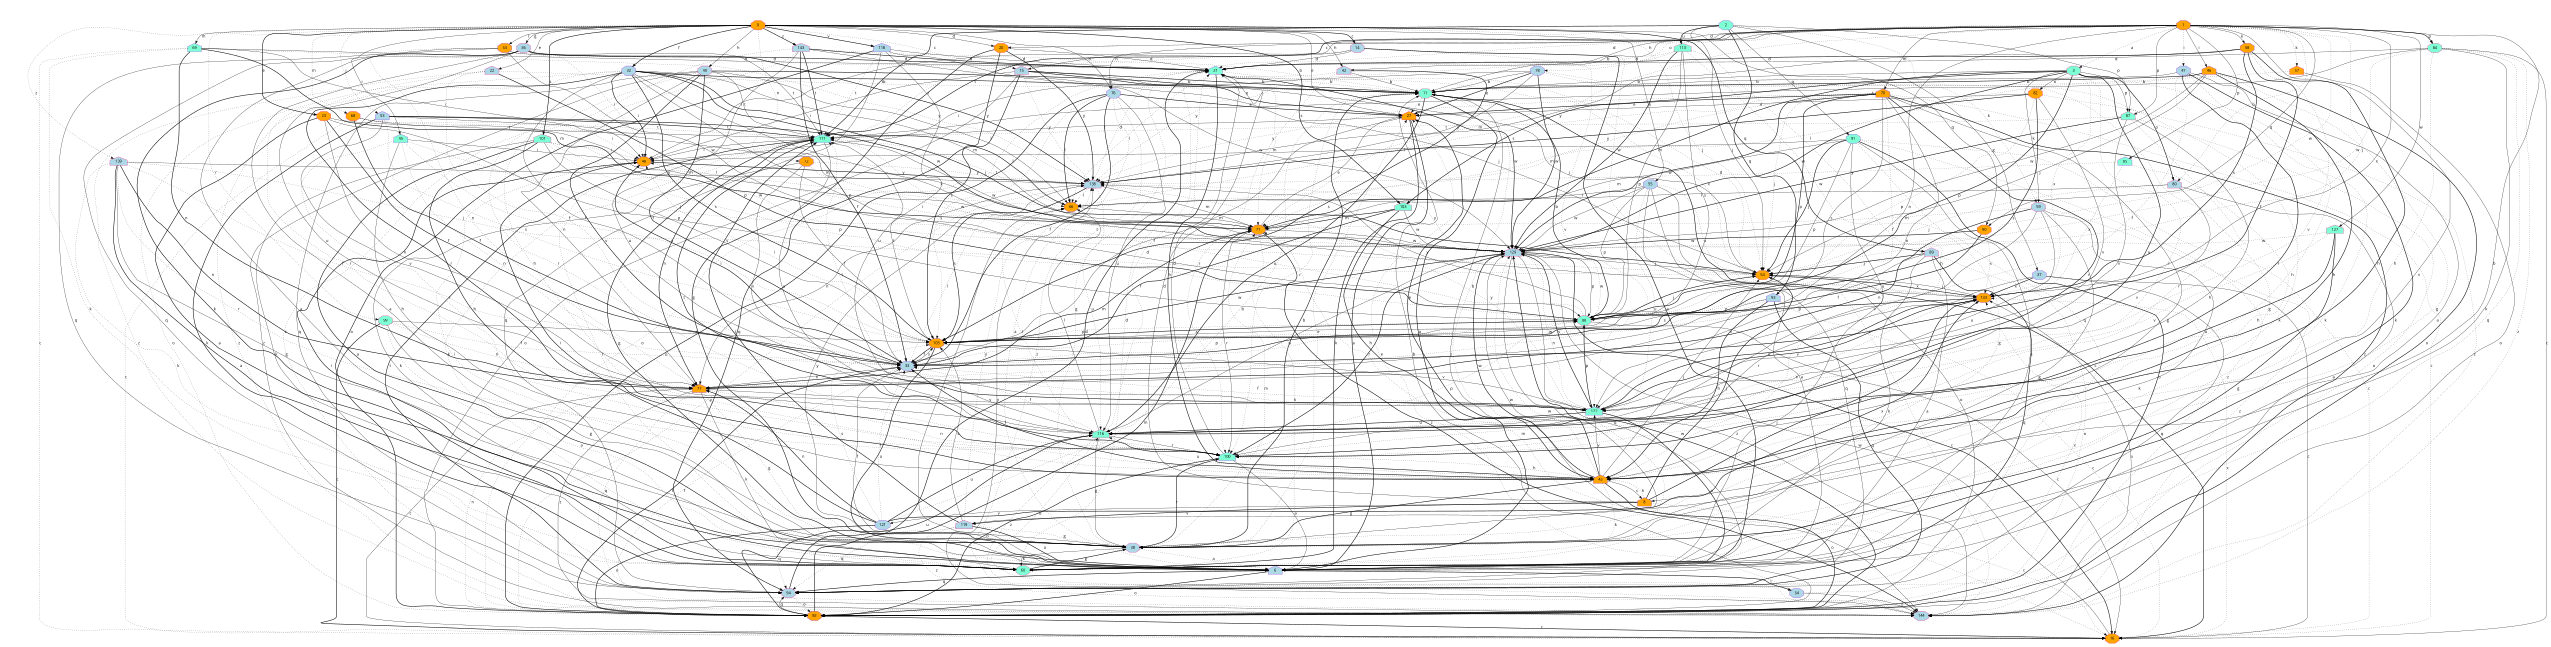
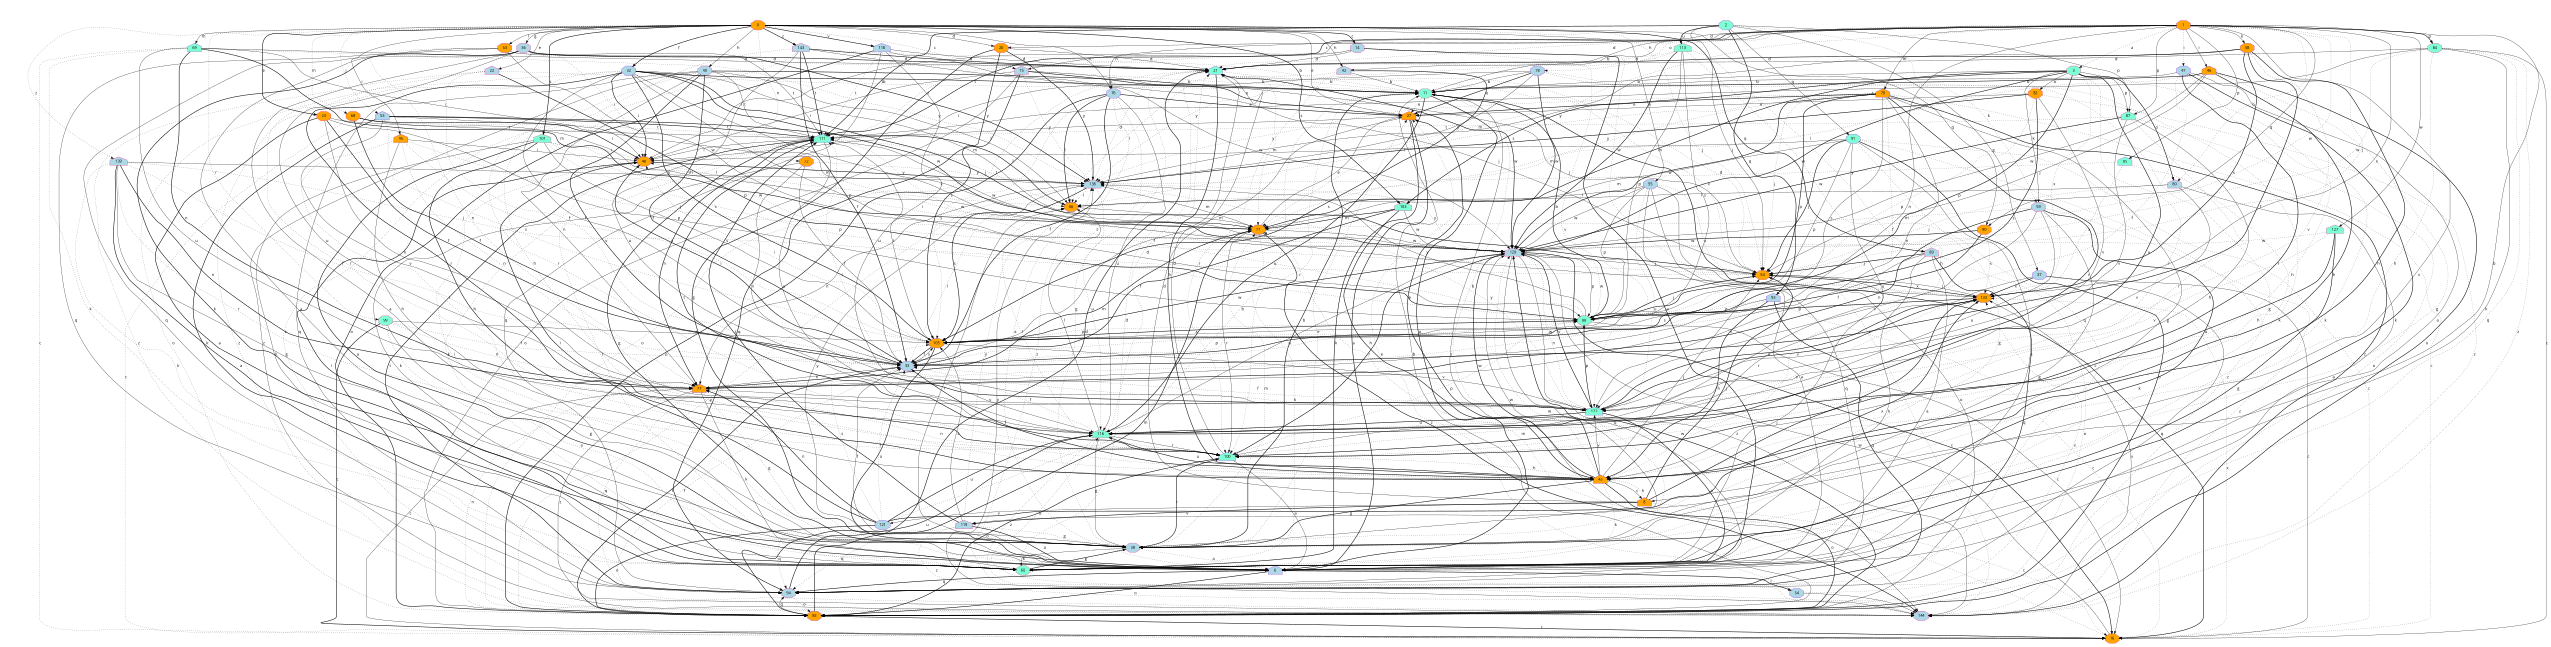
  strict digraph {
    fontname="Open Sans"
    node [color=deeppink fillcolor=lightblue fontname="Open Sans" shape=octagon style=filled]
    edge [fontname="Open Sans" style=solid]
    0 [fillcolor=orange]
    14
    15 [shape=house]
    20 [fillcolor=orange]
    22 [shape=house]
    23 [fillcolor=orange]
    27 [fillcolor=orange shape=house]
    32 [color=purple]
    36
    40
    42 [shape=house]
-   45 [color=purple fillcolor=aquamarine shape=house]
+   45 [color=purple fillcolor=orange shape=house]
    53 [color=purple shape=house]
    54 [fillcolor=orange]
    55 [color=purple]
    63 [color=purple fillcolor=orange]
    68 [fillcolor=orange]
    69 [color=purple fillcolor=aquamarine shape=house]
    72 [color=purple fillcolor=orange]
    76 [color=purple]
    89 [shape=house]
    90 [fillcolor=orange]
    99 [fillcolor=aquamarine]
    101 [fillcolor=aquamarine shape=house]
    103 [fillcolor=aquamarine shape=house]
    118 [color=purple shape=house]
    139 [shape=house]
    143 [shape=house]
    21 [color=purple fillcolor=aquamarine shape=house]
    111 [color=purple fillcolor=aquamarine shape=house]
    6 [color=purple shape=house]
    144
    48 [color=purple fillcolor=orange]
    122 [color=purple fillcolor=aquamarine shape=house]
    11 [fillcolor=aquamarine]
    83 [color=purple fillcolor=orange]
    94
    138 [shape=house]
    38
    105 [color=purple fillcolor=orange]
    88 [fillcolor=aquamarine]
    100 [color=purple fillcolor=aquamarine shape=house]
    33 [color=purple]
    77 [color=purple fillcolor=orange shape=house]
    60 [fillcolor=aquamarine]
    71 [color=purple fillcolor=orange]
    129 [shape=house]
    133 [color=purple fillcolor=orange]
    116 [fillcolor=aquamarine shape=house]
    66 [color=purple fillcolor=orange]
    43 [color=purple fillcolor=orange shape=house]
    16 [fillcolor=orange]
    1 [color=purple fillcolor=orange]
    3 [fillcolor=aquamarine]
    8 [color=purple fillcolor=orange shape=house]
    46 [color=purple fillcolor=orange shape=house]
    47 [color=purple]
-   57 [fillcolor=orange shape=house]
    58 [color=purple fillcolor=orange]
    70 [color=purple fillcolor=orange shape=house]
    78 [color=purple]
    80 [shape=house]
    84 [fillcolor=aquamarine]
    85 [color=purple fillcolor=aquamarine shape=house]
    87 [fillcolor=aquamarine shape=house]
    119 [shape=house]
    127 [fillcolor=aquamarine shape=house]
    59
    82 [fillcolor=orange]
    121 [color=purple]
    2 [color=purple fillcolor=aquamarine]
    37 [color=purple]
    91 [color=purple fillcolor=aquamarine]
    93 [color=purple shape=house]
    113 [fillcolor=aquamarine shape=house]
    64 [color=purple]
    0 -> 14 [label=c style=bold]
    0 -> 15 [label=c style=dotted]
    0 -> 20 [label=d]
    0 -> 22 [label=e]
    0 -> 23 [label=e style=bold]
    0 -> 27 [label=e]
    0 -> 32 [label=f style=bold]
    0 -> 36 [label=g]
    0 -> 40 [label=h]
    0 -> 42 [label=h]
    0 -> 45 [label=i]
    0 -> 53 [label=j style=dotted]
    0 -> 54 [label=j style=dotted]
    0 -> 55 [label=k]
    0 -> 63 [label=l]
    0 -> 68 [label=m style=dotted]
    0 -> 69 [label=m]
    0 -> 72 [label=n style=dotted]
    0 -> 76 [label=n]
    0 -> 89 [label=q style=bold]
    0 -> 90 [label=q]
    0 -> 99 [label=r style=dotted]
    0 -> 101 [label=s style=bold]
    0 -> 103 [label=s style=bold]
    0 -> 118 [label=v style=bold]
    0 -> 139 [label=z style=dotted]
    0 -> 143 [label=z style=bold]
    14 -> 21 [label=d]
    14 -> 111 [label=t style=dotted]
    14 -> 6 [label=a style=bold]
    14 -> 144 [label=z style=dotted]
    14 -> 48 [label=i]
    14 -> 122 [label=v style=dotted]
    15 -> 27 [label=e style=bold]
    15 -> 54 [label=j]
    15 -> 48 [label=i]
-   15 -> 11 [label=b style=bold]
+   15 -> 11 [label=b style=dotted]
    15 -> 83 [label=o]
    15 -> 94 [label=q style=bold]
    15 -> 138 [label=y style=dotted]
    20 -> 21 [label=d]
    20 -> 138 [label=y style=bold]
    20 -> 38 [label=g style=bold]
    20 -> 105 [label=s style=bold]
    22 -> 144 [label=z style=dotted]
    22 -> 11 [label=b style=dotted]
    22 -> 88 [label=p style=bold]
    22 -> 100 [label=r style=dotted]
    22 -> 33 [label=f style=dotted]
    23 -> 111 [label=t]
    23 -> 6 [label=a style=bold]
    23 -> 88 [label=p]
    23 -> 33 [label=f style=bold]
    23 -> 77 [label=n]
    27 -> 111 [label=t]
    27 -> 6 [label=a style=bold]
    27 -> 33 [label=f]
    27 -> 60 [label=k style=bold]
    32 -> 54 [label=j style=bold]
    32 -> 144 [label=z style=dotted]
    32 -> 48 [label=i style=bold]
    32 -> 11 [label=b style=bold]
    32 -> 83 [label=o style=dotted]
    32 -> 105 [label=s style=bold]
    32 -> 88 [label=p]
    32 -> 100 [label=r style=bold]
    32 -> 33 [label=f]
    32 -> 71 [label=m]
    32 -> 129 [label=w style=bold]
    32 -> 133 [label=x]
    36 -> 21 [label=d style=bold]
    36 -> 6 [label=a]
    36 -> 48 [label=i style=dotted]
    36 -> 94 [label=q]
    36 -> 138 [label=y style=bold]
    36 -> 60 [label=k style=bold]
    36 -> 116 [label=u]
    40 -> 111 [label=t]
    40 -> 144 [label=z]
    40 -> 122 [label=v style=bold]
    40 -> 11 [label=b style=bold]
    40 -> 94 [label=q]
    40 -> 100 [label=r style=dotted]
    40 -> 33 [label=f style=bold]
    40 -> 77 [label=n]
    40 -> 66 [label=l]
    42 -> 11 [label=b]
    42 -> 105 [label=s style=bold]
    42 -> 100 [label=r style=dotted]
    42 -> 66 [label=l style=dotted]
    45 -> 54 [label=j style=dotted]
    45 -> 48 [label=i]
    45 -> 105 [label=s style=dotted]
    45 -> 100 [label=r style=dotted]
    45 -> 77 [label=n style=dotted]
    45 -> 43 [label=h]
    53 -> 111 [label=t style=bold]
    53 -> 122 [label=v]
    53 -> 105 [label=s style=dotted]
    53 -> 60 [label=k style=bold]
    53 -> 71 [label=m]
    53 -> 66 [label=l style=bold]
    54 -> 21 [label=d style=dotted]
    54 -> 133 [label=x style=bold]
    55 -> 6 [label=a]
    55 -> 83 [label=o]
    55 -> 94 [label=q]
    55 -> 88 [label=p]
    55 -> 129 [label=w]
    55 -> 133 [label=x style=dotted]
    55 -> 116 [label=u style=dotted]
    55 -> 66 [label=l]
    63 -> 21 [label=d style=dotted]
    63 -> 111 [label=t]
    63 -> 6 [label=a]
    63 -> 94 [label=q]
    63 -> 77 [label=n style=dotted]
    63 -> 129 [label=w]
    68 -> 111 [label=t style=dotted]
-   68 -> 48 [label=i style=dotted]
+   68 -> 48 [label=i style=bold]
    68 -> 33 [label=f style=bold]
    68 -> 71 [label=m]
    68 -> 16 [label=c style=dotted]
    69 -> 21 [label=d]
    69 -> 48 [label=i]
    69 -> 138 [label=y style=dotted]
    69 -> 77 [label=n style=bold]
    69 -> 60 [label=k style=dotted]
    69 -> 71 [label=m style=bold]
+   69 -> 116 [label=u]
    69 -> 16 [label=c style=dotted]
    72 -> 122 [label=v]
    72 -> 138 [label=y style=dotted]
    72 -> 33 [label=f]
    72 -> 60 [label=k]
    72 -> 129 [label=w style=dotted]
    76 -> 27 [label=e style=bold]
    76 -> 6 [label=a style=dotted]
    76 -> 144 [label=z style=dotted]
    76 -> 83 [label=o style=bold]
    76 -> 105 [label=s style=dotted]
    76 -> 33 [label=f style=bold]
    76 -> 116 [label=u]
    76 -> 66 [label=l style=bold]
    89 -> 54 [label=j style=bold]
    89 -> 6 [label=a]
    89 -> 122 [label=v]
    89 -> 83 [label=o style=dotted]
    89 -> 94 [label=q style=bold]
    89 -> 60 [label=k]
    90 -> 33 [label=f style=bold]
    90 -> 129 [label=w style=bold]
    90 -> 133 [label=x style=dotted]
    99 -> 6 [label=a style=dotted]
    99 -> 38 [label=g]
    99 -> 105 [label=s]
    99 -> 33 [label=f style=dotted]
    99 -> 77 [label=n style=dotted]
    99 -> 16 [label=c style=bold]
    101 -> 6 [label=a style=bold]
    101 -> 48 [label=i style=dotted]
    101 -> 105 [label=s]
    101 -> 88 [label=p style=dotted]
    101 -> 60 [label=k]
    101 -> 129 [label=w style=dotted]
    101 -> 66 [label=l style=dotted]
    101 -> 43 [label=h style=bold]
    103 -> 33 [label=f style=bold]
    103 -> 71 [label=m style=bold]
    103 -> 129 [label=w]
    103 -> 43 [label=h style=bold]
    118 -> 54 [label=j]
    118 -> 21 [label=d]
    118 -> 111 [label=t style=dotted]
    118 -> 83 [label=o style=bold]
    118 -> 94 [label=q]
    118 -> 116 [label=u]
    139 -> 54 [label=j style=dotted]
    139 -> 6 [label=a style=bold]
    139 -> 138 [label=y]
    139 -> 38 [label=g]
    139 -> 100 [label=r style=dotted]
    139 -> 33 [label=f style=dotted]
    139 -> 77 [label=n style=bold]
    139 -> 60 [label=k style=dotted]
    143 -> 21 [label=d style=bold]
    143 -> 111 [label=t style=bold]
    143 -> 144 [label=z style=dotted]
    143 -> 11 [label=b style=dotted]
    143 -> 33 [label=f style=bold]
    143 -> 129 [label=w]
    143 -> 116 [label=u]
    143 -> 43 [label=h style=dotted]
    21 -> 11 [label=b style=dotted]
    21 -> 83 [label=o style=dotted]
    21 -> 38 [label=g style=dotted]
    21 -> 71 [label=m style=dotted]
    21 -> 129 [label=w style=bold]
    21 -> 133 [label=x style=dotted]
    21 -> 43 [label=h style=bold]
    111 -> 48 [label=i]
    111 -> 38 [label=g style=bold]
    111 -> 77 [label=n style=bold]
    111 -> 60 [label=k style=dotted]
    111 -> 129 [label=w]
    111 -> 116 [label=u]
    6 -> 83 [label=o style=bold]
    6 -> 94 [label=q style=bold]
    6 -> 66 [label=l]
    6 -> 64 [label=l style=bold]
    144 -> 138 [label=y]
    144 -> 33 [label=f style=dotted]
    144 -> 133 [label=x]
    48 -> 138 [label=y style=bold]
    122 -> 111 [label=t style=dotted]
    122 -> 6 [label=a style=bold]
    122 -> 138 [label=y style=dotted]
    122 -> 88 [label=p style=bold]
    122 -> 33 [label=f style=dotted]
    122 -> 129 [label=w style=dotted]
    122 -> 133 [label=x style=bold]
    122 -> 116 [label=u style=bold]
    11 -> 27 [label=e style=dotted]
    11 -> 6 [label=a style=bold]
    11 -> 144 [label=z]
    11 -> 100 [label=r style=dotted]
    11 -> 116 [label=u style=bold]
    11 -> 16 [label=c style=bold]
    83 -> 11 [label=b]
    83 -> 94 [label=q]
    83 -> 138 [label=y style=dotted]
    83 -> 33 [label=f style=bold]
    83 -> 77 [label=n style=dotted]
    83 -> 71 [label=m style=bold]
    83 -> 129 [label=w style=bold]
    83 -> 116 [label=u style=bold]
    83 -> 16 [label=c style=bold]
    94 -> 21 [label=d style=bold]
    94 -> 111 [label=t style=bold]
    94 -> 83 [label=o style=dotted]
    138 -> 21 [label=d style=dotted]
    138 -> 105 [label=s style=bold]
    138 -> 77 [label=n]
    138 -> 71 [label=m]
    138 -> 116 [label=u style=dotted]
    138 -> 66 [label=l style=dotted]
    38 -> 27 [label=e style=dotted]
    38 -> 6 [label=a style=dotted]
    38 -> 48 [label=i style=dotted]
    38 -> 11 [label=b style=bold]
    38 -> 138 [label=y]
    38 -> 100 [label=r style=bold]
    38 -> 33 [label=f]
    38 -> 60 [label=k]
    38 -> 71 [label=m style=dotted]
    38 -> 129 [label=w]
    105 -> 111 [label=t]
    105 -> 6 [label=a style=bold]
    105 -> 48 [label=i style=dotted]
    105 -> 122 [label=v]
    105 -> 88 [label=p style=dotted]
    105 -> 33 [label=f style=bold]
    105 -> 129 [label=w style=bold]
    88 -> 54 [label=j style=bold]
    88 -> 111 [label=t style=dotted]
    88 -> 11 [label=b style=bold]
    88 -> 138 [label=y]
    88 -> 105 [label=s style=bold]
    88 -> 129 [label=w style=dotted]
    88 -> 16 [label=c]
    100 -> 21 [label=d]
    100 -> 111 [label=t style=bold]
    100 -> 6 [label=a]
    100 -> 83 [label=o style=bold]
    100 -> 88 [label=p style=dotted]
    100 -> 133 [label=x style=dotted]
    100 -> 66 [label=l style=dotted]
    100 -> 43 [label=h style=dotted]
    33 -> 48 [label=i style=bold]
    33 -> 105 [label=s]
    33 -> 88 [label=p style=dotted]
    33 -> 77 [label=n]
    33 -> 66 [label=l style=dotted]
    77 -> 144 [label=z]
    77 -> 122 [label=v]
    77 -> 94 [label=q style=dotted]
    77 -> 38 [label=g style=dotted]
    77 -> 60 [label=k]
    77 -> 71 [label=m style=bold]
    77 -> 16 [label=c]
    60 -> 54 [label=j]
    60 -> 21 [label=d style=dotted]
    60 -> 111 [label=t style=dotted]
    60 -> 48 [label=i style=bold]
    60 -> 38 [label=g style=bold]
    60 -> 129 [label=w style=dotted]
    71 -> 27 [label=e]
    71 -> 144 [label=z style=bold]
    71 -> 100 [label=r]
    71 -> 60 [label=k style=dotted]
    71 -> 129 [label=w]
    129 -> 54 [label=j]
    129 -> 144 [label=z]
    129 -> 48 [label=i style=dotted]
    129 -> 122 [label=v style=bold]
    129 -> 94 [label=q]
    129 -> 138 [label=y style=dotted]
    129 -> 88 [label=p]
    129 -> 100 [label=r style=bold]
    129 -> 116 [label=u]
    129 -> 16 [label=c style=bold]
    133 -> 54 [label=j]
    133 -> 122 [label=v style=bold]
    133 -> 88 [label=p style=bold]
    116 -> 21 [label=d style=dotted]
    116 -> 144 [label=z style=dotted]
    116 -> 38 [label=g]
    116 -> 100 [label=r]
    116 -> 33 [label=f style=dotted]
    116 -> 66 [label=l]
    66 -> 111 [label=t style=dotted]
    66 -> 71 [label=m]
    43 -> 27 [label=e style=bold]
    43 -> 54 [label=j]
    43 -> 122 [label=v]
    43 -> 11 [label=b style=dotted]
    43 -> 83 [label=o style=bold]
    43 -> 38 [label=g style=bold]
    43 -> 33 [label=f style=bold]
    43 -> 77 [label=n style=dotted]
    43 -> 60 [label=k style=dotted]
    43 -> 129 [label=w style=bold]
-   43 -> 116 [label=u style=dotted]
+   43 -> 116 [label=u style=bold]
    43 -> 8 [label=c]
    16 -> 71 [label=m style=dotted]
    16 -> 129 [label=w]
    16 -> 133 [label=x style=dotted]
    1 -> 15 [label=c]
    1 -> 20 [label=d]
    1 -> 42 [label=h]
    1 -> 54 [label=j style=dotted]
    1 -> 76 [label=n]
    1 -> 90 [label=q]
    1 -> 21 [label=d style=dotted]
    1 -> 111 [label=t style=bold]
    1 -> 11 [label=b]
    1 -> 77 [label=n]
    1 -> 71 [label=m style=dotted]
    1 -> 129 [label=w style=dotted]
    1 -> 133 [label=x]
    1 -> 3 [label=a style=dotted]
    1 -> 8 [label=b]
    1 -> 46 [label=i]
    1 -> 47 [label=i style=dotted]
-   1 -> 57 [label=k style=dotted]
    1 -> 58 [label=k]
    1 -> 70 [label=m]
    1 -> 78 [label=o style=dotted]
    1 -> 80 [label=o style=dotted]
    1 -> 84 [label=p style=bold]
    1 -> 85 [label=p]
    1 -> 87 [label=p]
    1 -> 119 [label=v]
    1 -> 127 [label=w]
    3 -> 103 [label=s style=bold]
    3 -> 11 [label=b]
    3 -> 88 [label=p style=bold]
    3 -> 100 [label=r style=dotted]
    3 -> 60 [label=k style=dotted]
    3 -> 71 [label=m style=bold]
    3 -> 129 [label=w style=bold]
    3 -> 133 [label=x style=dotted]
    3 -> 116 [label=u style=bold]
    3 -> 80 [label=o style=bold]
    3 -> 87 [label=p]
    3 -> 59 [label=k]
    3 -> 82 [label=o]
    8 -> 54 [label=j style=bold]
    8 -> 21 [label=d]
    8 -> 133 [label=x style=bold]
    8 -> 43 [label=h style=dotted]
    8 -> 16 [label=c style=dotted]
    8 -> 119 [label=v style=bold]
    8 -> 121 [label=v]
    46 -> 54 [label=j]
    46 -> 11 [label=b style=bold]
    46 -> 83 [label=o style=bold]
    46 -> 38 [label=g style=dotted]
    46 -> 129 [label=w]
    46 -> 66 [label=l style=dotted]
    46 -> 43 [label=h style=bold]
    47 -> 6 [label=a]
    47 -> 11 [label=b]
    47 -> 100 [label=r style=bold]
    47 -> 33 [label=f style=dotted]
    47 -> 60 [label=k style=bold]
    47 -> 43 [label=h style=dotted]
-   57 -> 11 [label=b style=dotted]
-   57 -> 83 [label=o]
    58 -> 21 [label=d style=bold]
    58 -> 122 [label=v style=dotted]
    58 -> 138 [label=y]
    58 -> 33 [label=f style=bold]
    58 -> 133 [label=x style=bold]
    58 -> 43 [label=h style=bold]
    70 -> 27 [label=e style=bold]
    70 -> 54 [label=j style=dotted]
    70 -> 144 [label=z style=bold]
    70 -> 138 [label=y style=dotted]
    70 -> 38 [label=g]
    70 -> 105 [label=s]
    70 -> 88 [label=p style=bold]
    70 -> 100 [label=r style=bold]
    70 -> 33 [label=f style=dotted]
    70 -> 77 [label=n]
    70 -> 71 [label=m style=dotted]
    70 -> 129 [label=w style=bold]
    70 -> 66 [label=l style=dotted]
    70 -> 16 [label=c style=dotted]
    78 -> 27 [label=e style=bold]
    78 -> 48 [label=i]
    78 -> 11 [label=b]
    78 -> 138 [label=y]
    78 -> 38 [label=g style=dotted]
    78 -> 60 [label=k style=dotted]
    78 -> 129 [label=w style=bold]
    80 -> 54 [label=j style=dotted]
    80 -> 6 [label=a]
    80 -> 122 [label=v]
    80 -> 66 [label=l]
    84 -> 21 [label=d]
    84 -> 111 [label=t]
    84 -> 144 [label=z style=dotted]
    84 -> 94 [label=q style=dotted]
    84 -> 60 [label=k]
    84 -> 129 [label=w style=dotted]
    84 -> 43 [label=h style=dotted]
    84 -> 16 [label=c]
    85 -> 138 [label=y style=dotted]
    85 -> 133 [label=x style=dotted]
    85 -> 43 [label=h style=dotted]
    87 -> 111 [label=t style=dotted]
    87 -> 122 [label=v]
    87 -> 83 [label=o style=dotted]
    87 -> 100 [label=r style=dotted]
    87 -> 129 [label=w style=bold]
    87 -> 43 [label=h]
    119 -> 111 [label=t style=bold]
    119 -> 6 [label=a style=bold]
    119 -> 144 [label=z style=dotted]
    119 -> 94 [label=q style=dotted]
    119 -> 138 [label=y style=dotted]
    119 -> 38 [label=g style=dotted]
    119 -> 105 [label=s]
    127 -> 122 [label=v style=dotted]
    127 -> 38 [label=g style=bold]
    127 -> 129 [label=w style=dotted]
    127 -> 116 [label=u style=bold]
    59 -> 144 [label=z style=dotted]
    59 -> 122 [label=v]
    59 -> 38 [label=g]
    59 -> 77 [label=n style=bold]
-   59 -> 60 [label=k]
+   59 -> 60 [label=k style=bold]
    59 -> 71 [label=m style=dotted]
    59 -> 116 [label=u]
    82 -> 27 [label=e]
    82 -> 144 [label=z style=dotted]
    82 -> 122 [label=v]
    82 -> 138 [label=y style=bold]
    82 -> 105 [label=s style=bold]
    82 -> 88 [label=p style=dotted]
    121 -> 48 [label=i style=bold]
    121 -> 11 [label=b style=dotted]
    121 -> 83 [label=o style=bold]
    121 -> 94 [label=q style=dotted]
    121 -> 105 [label=s style=dotted]
    121 -> 33 [label=f style=dotted]
    121 -> 77 [label=n style=bold]
    121 -> 133 [label=x style=bold]
    121 -> 116 [label=u style=bold]
    2 -> 54 [label=j]
    2 -> 111 [label=t style=bold]
    2 -> 87 [label=p]
    2 -> 59 [label=k style=dotted]
    2 -> 37 [label=g]
    2 -> 91 [label=q]
    2 -> 93 [label=q style=bold]
    2 -> 113 [label=u style=bold]
    37 -> 94 [label=q]
    37 -> 100 [label=r]
    37 -> 133 [label=x style=bold]
    37 -> 16 [label=c]
    91 -> 54 [label=j style=bold]
    91 -> 6 [label=a]
    91 -> 144 [label=z style=dotted]
    91 -> 48 [label=i]
    91 -> 83 [label=o style=bold]
    91 -> 38 [label=g style=dotted]
    91 -> 88 [label=p]
    91 -> 71 [label=m]
    91 -> 116 [label=u]
    91 -> 16 [label=c style=dotted]
    93 -> 94 [label=q style=bold]
    93 -> 105 [label=s]
    93 -> 88 [label=p style=dotted]
    93 -> 77 [label=n style=dotted]
    93 -> 43 [label=h style=bold]
    93 -> 16 [label=c style=dotted]
    113 -> 21 [label=d style=dotted]
    113 -> 94 [label=q style=dotted]
    113 -> 138 [label=y style=dotted]
    113 -> 105 [label=s]
    113 -> 88 [label=p]
    113 -> 129 [label=w style=bold]
    113 -> 43 [label=h style=dotted]
    64 -> 27 [label=e style=dotted]
    64 -> 144 [label=z]
    64 -> 133 [label=x style=dotted]
    64 -> 116 [label=u style=dotted]
  }
